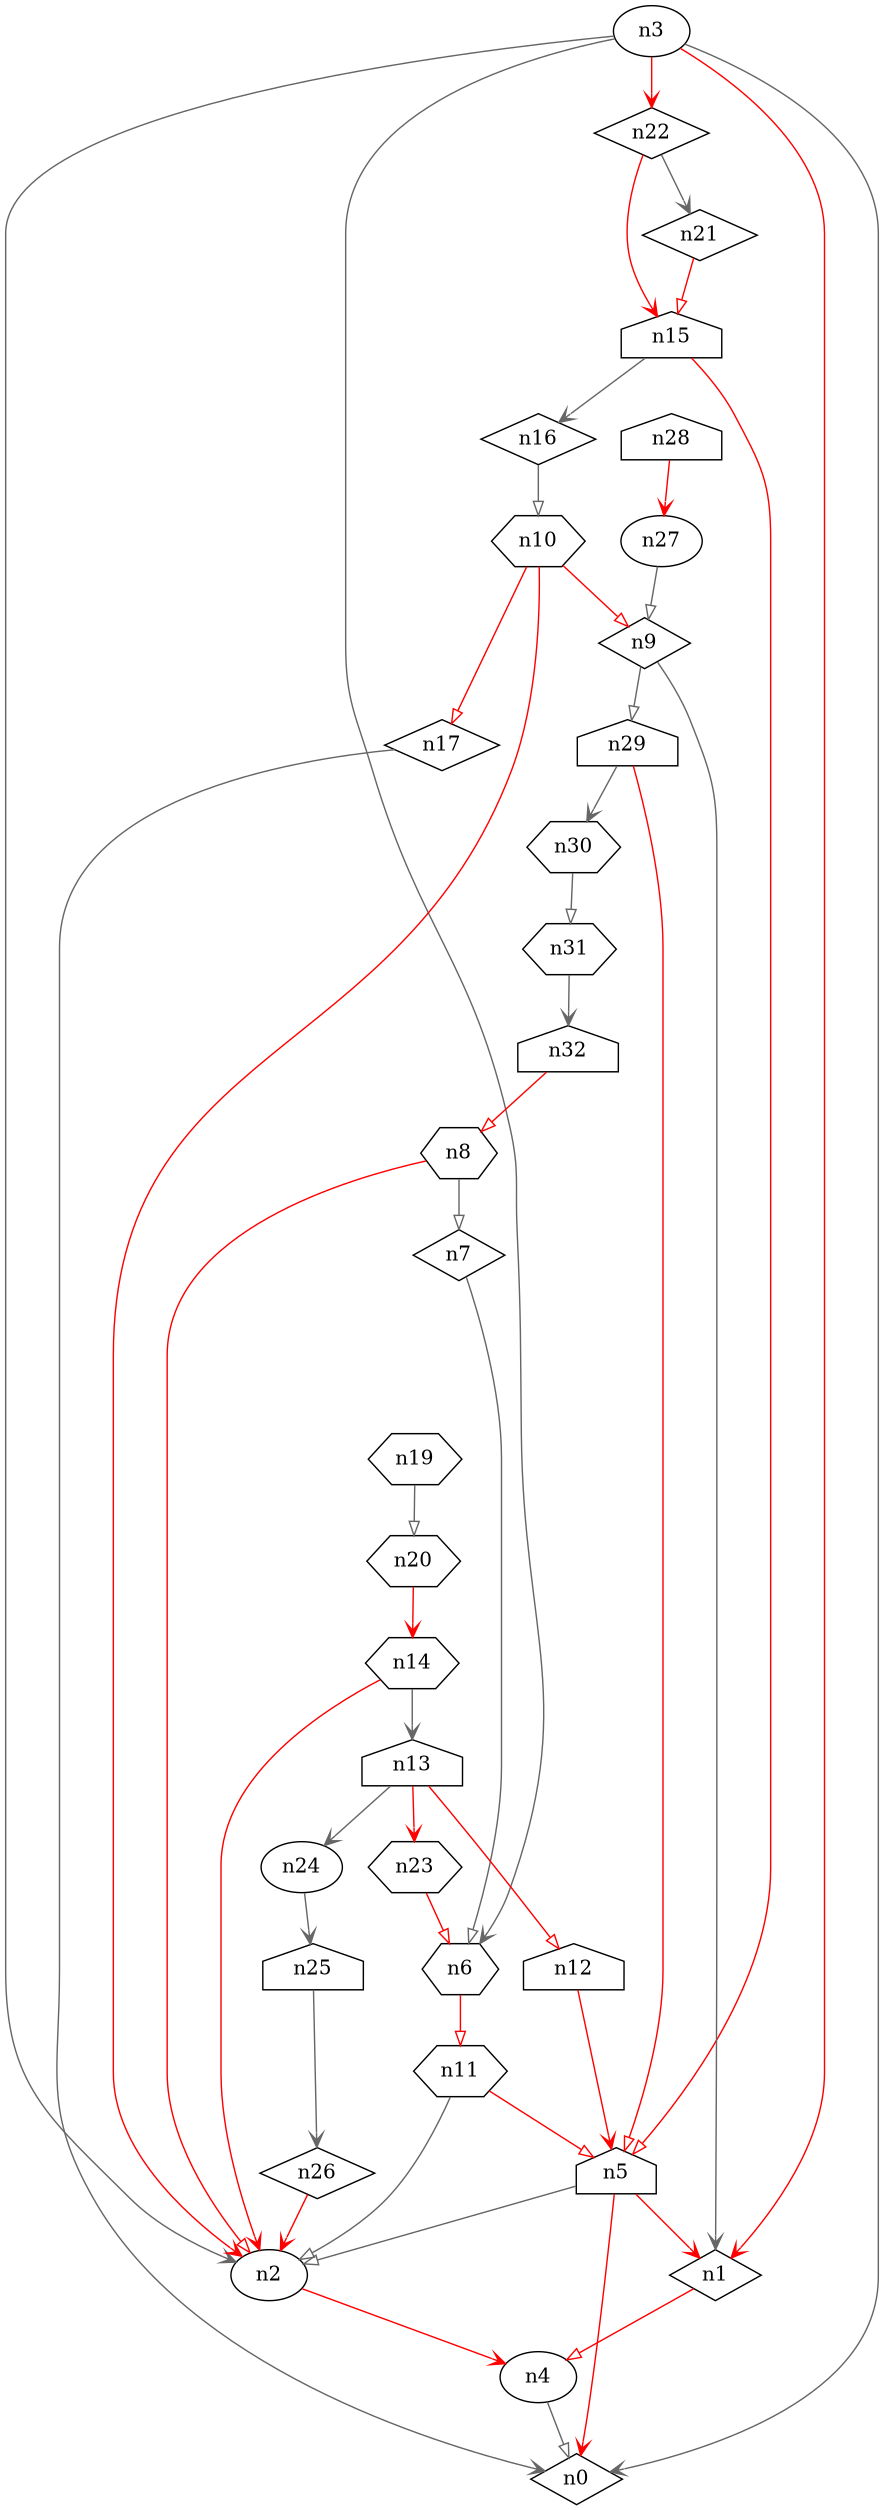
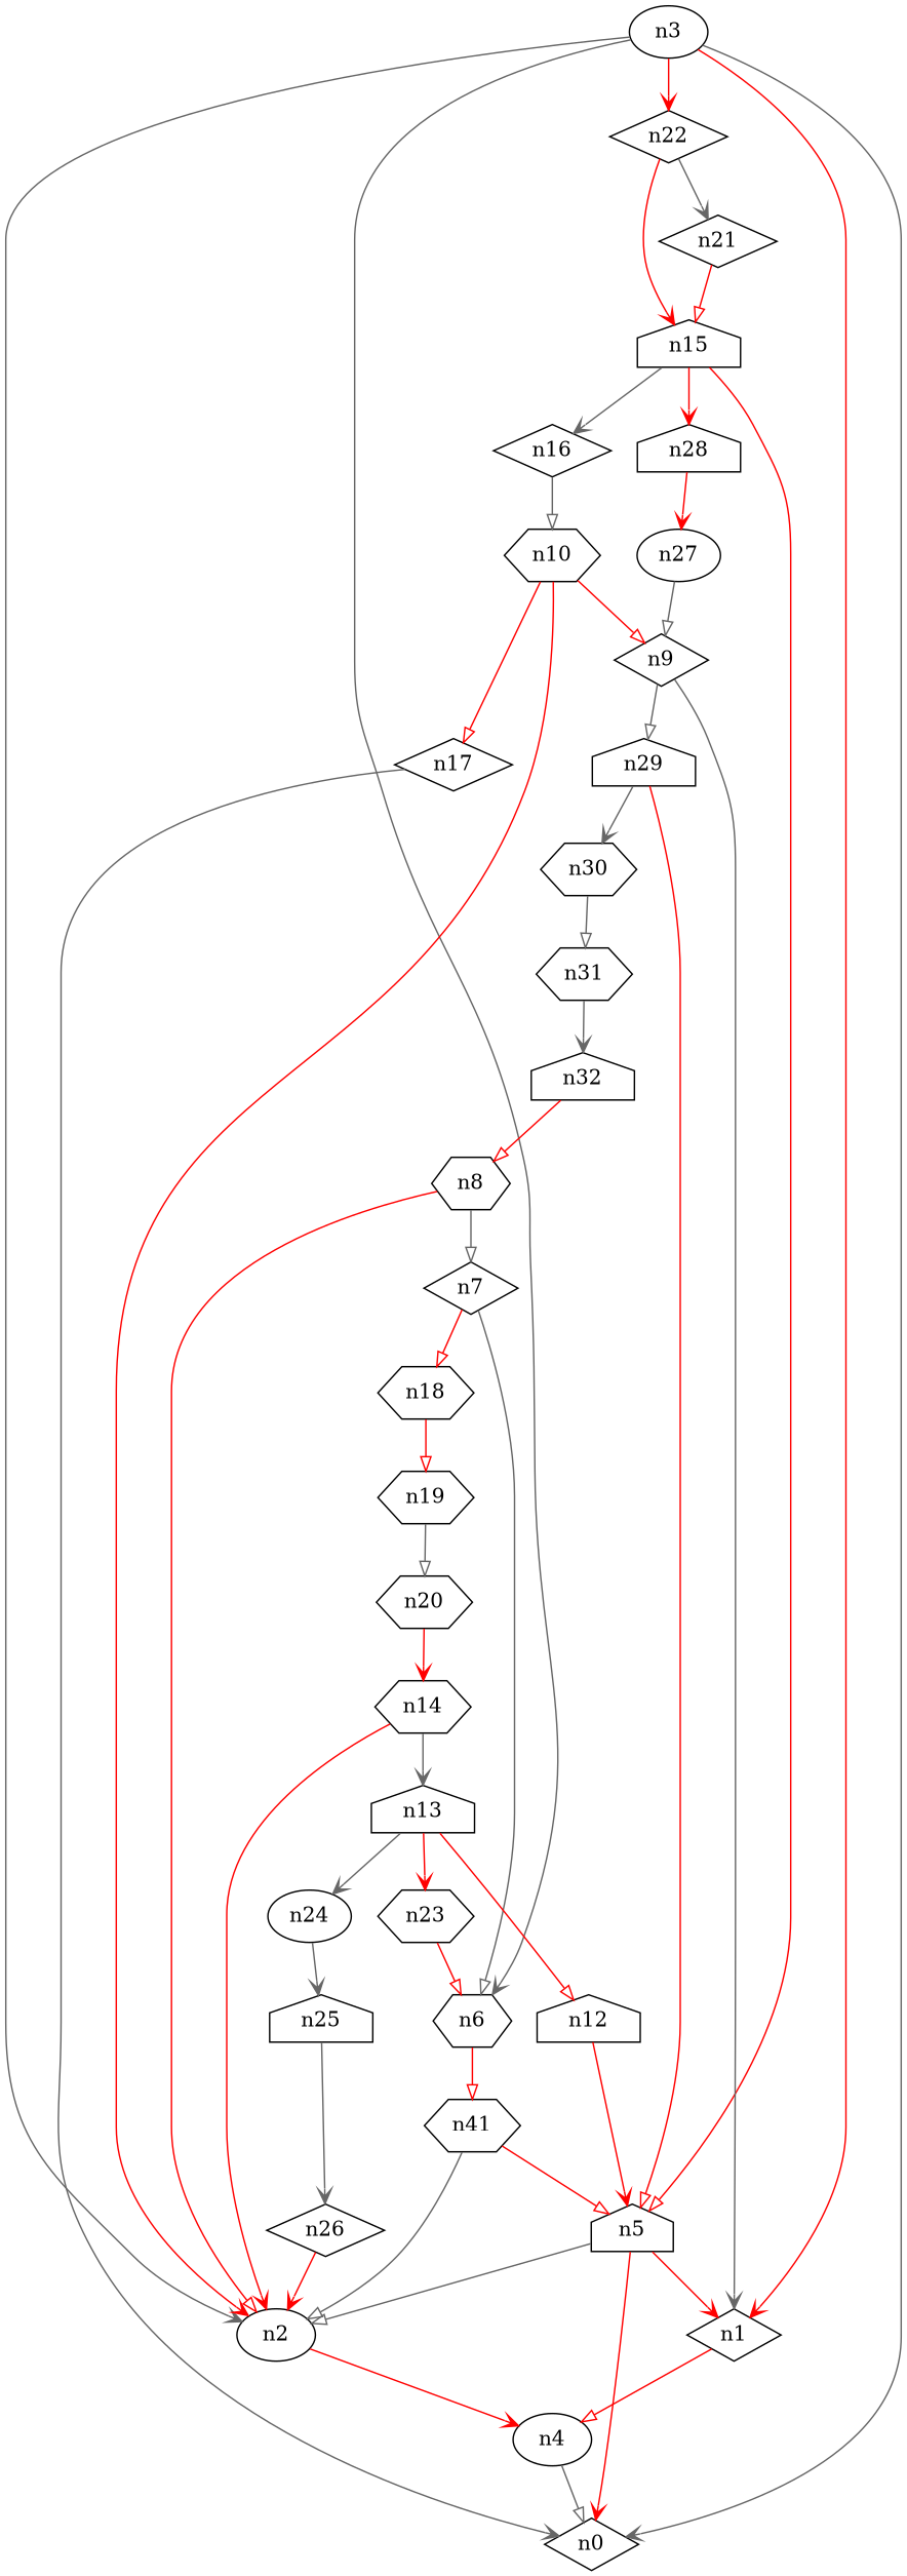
  digraph {
    fontname="DejaVu Serif"
    node [fontname="DejaVu Serif" shape=hexagon]
    edge [arrowhead=vee color=red fontname="DejaVu Serif"]
    n1 [shape=diamond]
    n4 [shape=ellipse]
    n0 [shape=diamond]
    n2 [shape=ellipse]
    n3 [shape=ellipse]
    n6
    n22 [shape=diamond]
-   n11
+   n11 [label=n41]
    n15 [shape=house]
    n21 [shape=diamond]
    n5 [shape=house]
    n16 [shape=diamond]
    n28 [shape=house]
    n7 [shape=diamond]
+   n18
    n19
    n20
    n8
    n9 [shape=diamond]
    n29 [shape=house]
    n30
    n31
    n10
    n17 [shape=diamond]
    n12 [shape=house]
    n13 [shape=house]
    n23
    n24 [shape=ellipse]
    n25 [shape=house]
    n26 [shape=diamond]
    n14
    n27 [shape=ellipse]
    n32 [shape=house]
    n1 -> n4 [arrowhead=onormal]
    n4 -> n0 [arrowhead=onormal color=gray40]
    n2 -> n4
    n3 -> n1
    n3 -> n0 [color=gray40]
    n3 -> n2 [color=gray40]
    n3 -> n6 [color=gray40]
    n3 -> n22
    n6 -> n11 [arrowhead=onormal]
    n22 -> n15
    n22 -> n21 [color=gray40]
    n11 -> n2 [arrowhead=onormal color=gray40]
    n11 -> n5 [arrowhead=onormal]
    n15 -> n5 [arrowhead=onormal]
    n15 -> n16 [color=gray40]
+   n15 -> n28
    n21 -> n15 [arrowhead=onormal]
    n5 -> n1
    n5 -> n0
    n5 -> n2 [arrowhead=onormal color=gray40]
    n16 -> n10 [arrowhead=onormal color=gray40]
    n28 -> n27
    n7 -> n6 [arrowhead=onormal color=gray40]
+   n7 -> n18 [arrowhead=onormal]
+   n18 -> n19 [arrowhead=onormal]
    n19 -> n20 [arrowhead=onormal color=gray40]
    n20 -> n14
    n8 -> n2 [arrowhead=onormal]
    n8 -> n7 [arrowhead=onormal color=gray40]
    n9 -> n1 [color=gray40]
    n9 -> n29 [arrowhead=onormal color=gray40]
    n29 -> n5 [arrowhead=onormal]
    n29 -> n30 [color=gray40]
    n30 -> n31 [arrowhead=onormal color=gray40]
    n31 -> n32 [color=gray40]
    n10 -> n2
    n10 -> n9 [arrowhead=onormal]
    n10 -> n17 [arrowhead=onormal]
    n17 -> n0 [color=gray40]
    n12 -> n5
    n13 -> n12 [arrowhead=onormal]
    n13 -> n23
    n13 -> n24 [color=gray40]
    n23 -> n6 [arrowhead=onormal]
    n24 -> n25 [color=gray40]
    n25 -> n26 [color=gray40]
    n26 -> n2
    n14 -> n2
    n14 -> n13 [color=gray40]
    n27 -> n9 [arrowhead=onormal color=gray40]
    n32 -> n8 [arrowhead=onormal]
  }
